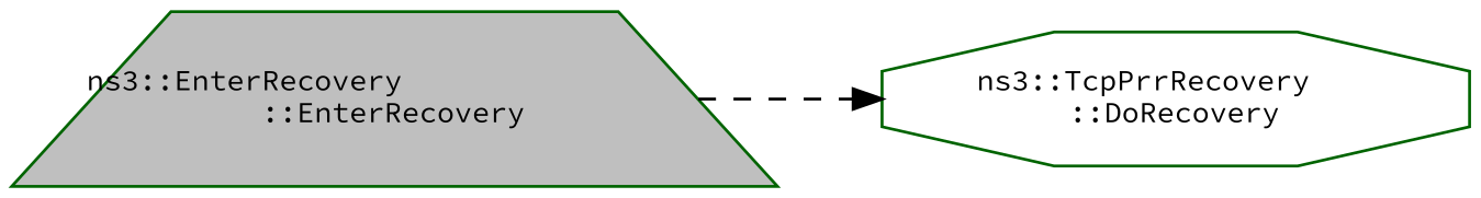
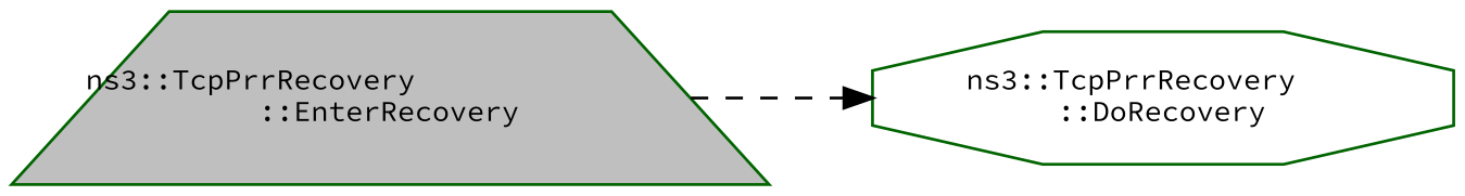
  digraph {
    rankdir=LR
    fontname="Source Code Pro"
    node [color=darkgreen fontname="Source Code Pro" fontsize=10 style=filled]
-   n1 [fillcolor=grey75 fontcolor=black height=0.2 label="ns3::EnterRecovery\l::EnterRecovery" shape=trapezium width=0.4]
+   n1 [fillcolor=grey75 fontcolor=black height=0.2 label="ns3::TcpPrrRecovery\l::EnterRecovery" shape=trapezium width=0.4]
    n2 [fillcolor=white height=0.2 label="ns3::TcpPrrRecovery\l::DoRecovery" shape=octagon width=0.4]
    n1 -> n2 [color=black fontname="Source Code Pro" fontsize=10 labelfontname=Helvetica labelfontsize=10 style=dashed]
  }
